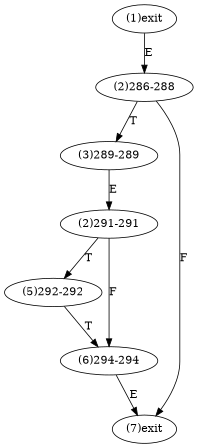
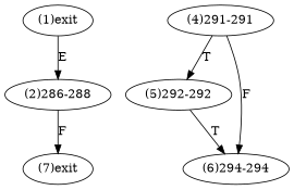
  digraph {
    n1 [label="(1)exit"]
    n2 [label="(2)286-288"]
-   n3 [label="(3)289-289"]
    n4 [label="(7)exit"]
-   n5 [label="(2)291-291"]
+   n5 [label="(4)291-291"]
    n6 [label="(5)292-292"]
    n7 [label="(6)294-294"]
    n1 -> n2 [label=E]
-   n2 -> n3 [label=T]
    n2 -> n4 [label=F]
-   n3 -> n5 [label=E]
    n5 -> n6 [label=T]
    n5 -> n7 [label=F]
    n6 -> n7 [label=T]
-   n7 -> n4 [label=E]
  }
